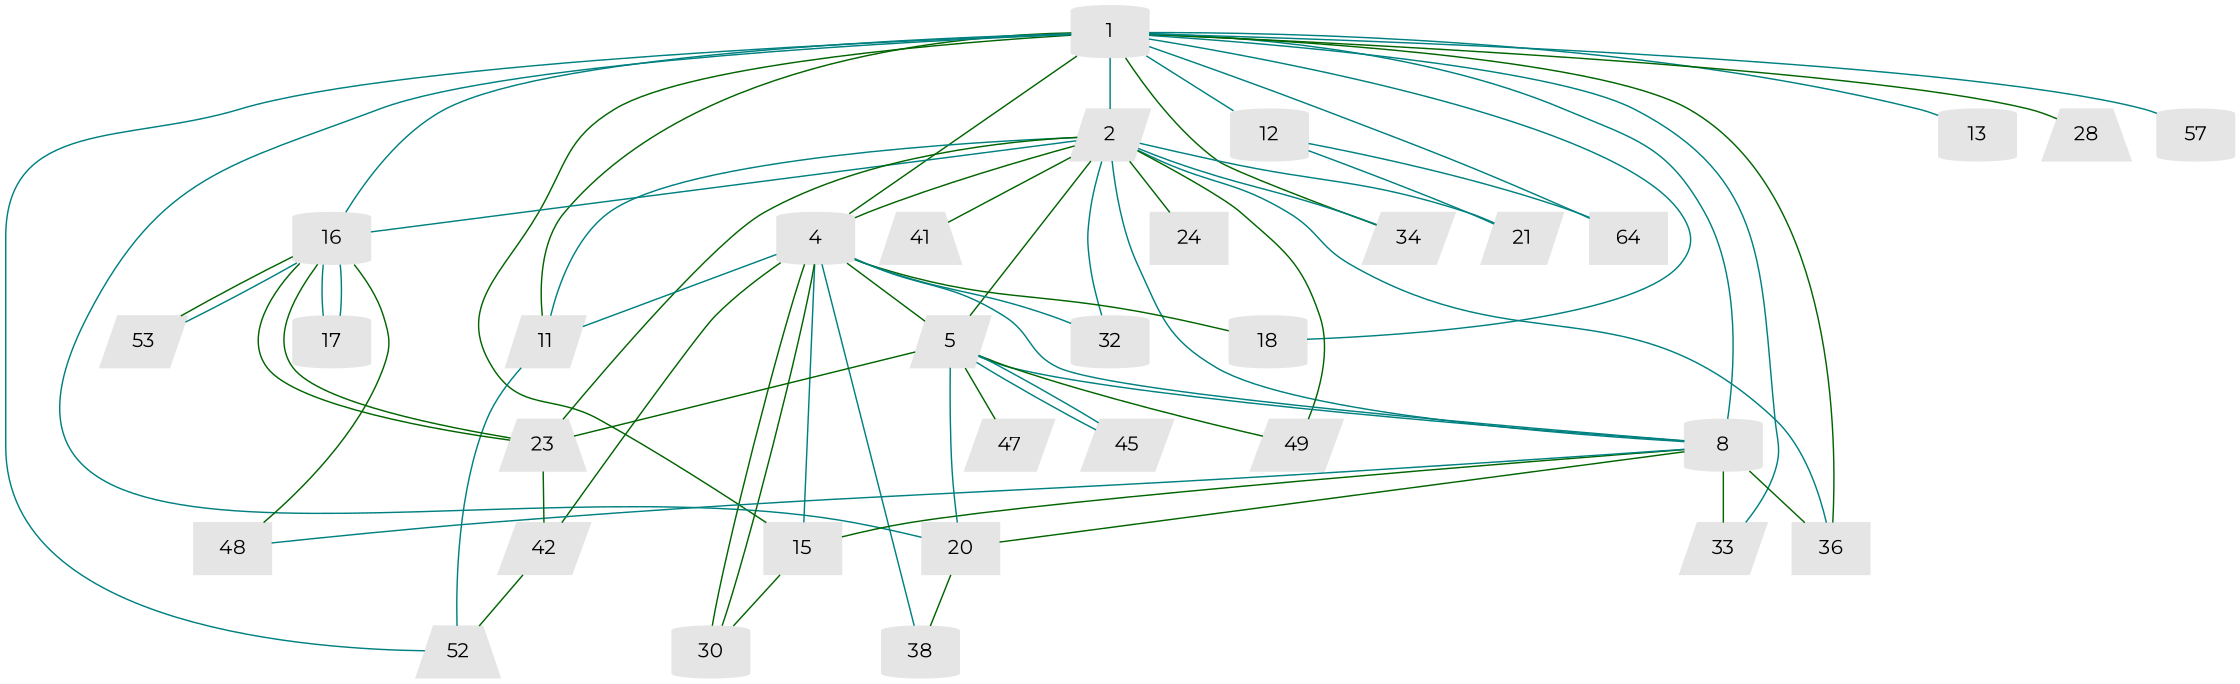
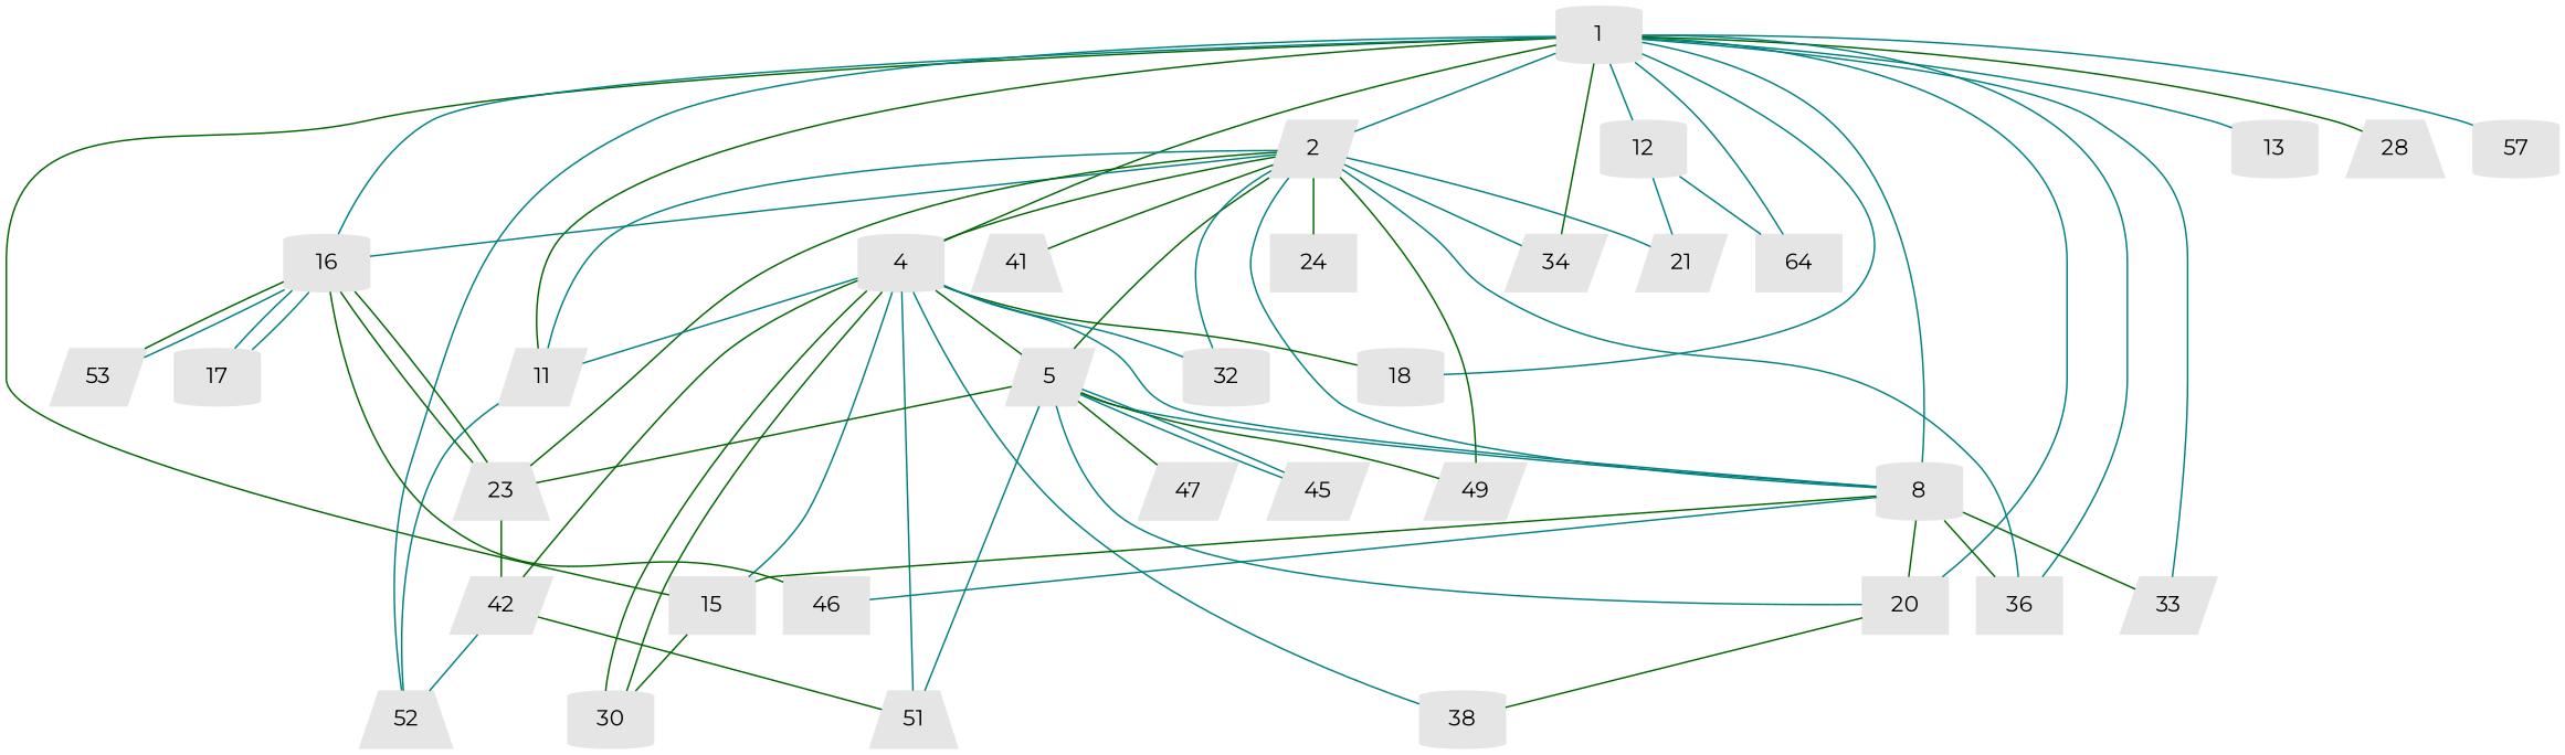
  graph {
    fontname=Montserrat
    node [color=gray90 fontname=Montserrat shape=cylinder style=filled]
    edge [color=teal fontname=Montserrat]
    1 [super="+7+3"]
    2 [shape=parallelogram super="+6+29+10"]
    4 [super="+56+43"]
    8 [super="+59+35+50"]
    11 [shape=parallelogram]
    12
    13
    15 [shape=box]
    16 [super="+22"]
    18 [super="+31"]
    20 [shape=box super="+63"]
    28 [shape=trapezium]
    33 [shape=parallelogram super="+62"]
    36 [shape=box super="+44"]
    n15 [label=34 shape=parallelogram]
    52 [shape=trapezium super="+61"]
    57
    64 [shape=box]
    5 [shape=parallelogram super="+25+70+26+46"]
    21 [shape=parallelogram]
    23 [shape=trapezium super="+68"]
    24 [shape=box]
    32
    41 [shape=trapezium]
    49 [shape=parallelogram]
    30 [super="+73"]
    38
    42 [shape=parallelogram]
+   51 [shape=trapezium super="+55"]
    45 [shape=parallelogram]
    47 [shape=parallelogram]
-   48 [shape=box]
+   48 [shape=box label=46]
    17
    53 [shape=parallelogram]
    1 -- 2 [weight=14]
    1 -- 4 [color=darkgreen weight=4]
    1 -- 8 [weight=8]
    1 -- 11 [color=darkgreen]
    1 -- 12 [weight=3]
    1 -- 13 [weight=2]
    1 -- 15 [color=darkgreen]
    1 -- 16
    1 -- 18
    1 -- 20 [weight=2]
    1 -- 28 [color=darkgreen weight=2]
    1 -- 33
-   1 -- 36 [color=darkgreen]
+   1 -- 36
    1 -- n15 [color=darkgreen]
    1 -- 52
    1 -- 57 [weight=2]
    1 -- 64
    2 -- 4 [color=darkgreen weight=4]
    2 -- 8 [weight=4]
    2 -- 11
    2 -- 16 [weight=2]
    2 -- 36
    2 -- n15
    2 -- 5 [color=darkgreen weight=5]
    2 -- 21
    2 -- 23 [color=darkgreen]
    2 -- 24 [color=darkgreen weight=2]
    2 -- 32
    2 -- 41 [color=darkgreen]
    2 -- 49 [color=darkgreen]
    4 -- 8
    4 -- 11
    4 -- 15
    4 -- 18 [color=darkgreen weight=3]
    4 -- 5 [color=darkgreen weight=2]
    4 -- 32
    4 -- 30 [color=darkgreen]
    4 -- 30 [color=darkgreen]
    4 -- 38
    4 -- 42 [color=darkgreen]
+   4 -- 51
    8 -- 15 [color=darkgreen]
    8 -- 20 [color=darkgreen]
    8 -- 33 [color=darkgreen]
    8 -- 36 [color=darkgreen]
    8 -- 48
    11 -- 52
    12 -- 64
    12 -- 21
    15 -- 30 [color=darkgreen]
    16 -- 23 [color=darkgreen]
    16 -- 23 [color=darkgreen]
    16 -- 48 [color=darkgreen]
    16 -- 17
    16 -- 17
    16 -- 53 [color=darkgreen]
    16 -- 53
    20 -- 38 [color=darkgreen]
    5 -- 8
    5 -- 20
    5 -- 23 [color=darkgreen]
    5 -- 49 [color=darkgreen]
+   5 -- 51
    5 -- 45
    5 -- 45
    5 -- 47 [color=darkgreen]
    23 -- 42 [color=darkgreen]
-   42 -- 52 [color=darkgreen]
+   42 -- 52
+   42 -- 51 [color=darkgreen]
  }
